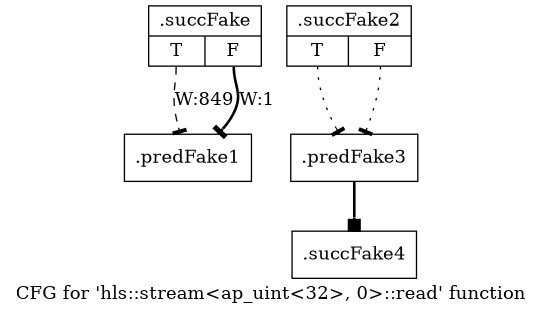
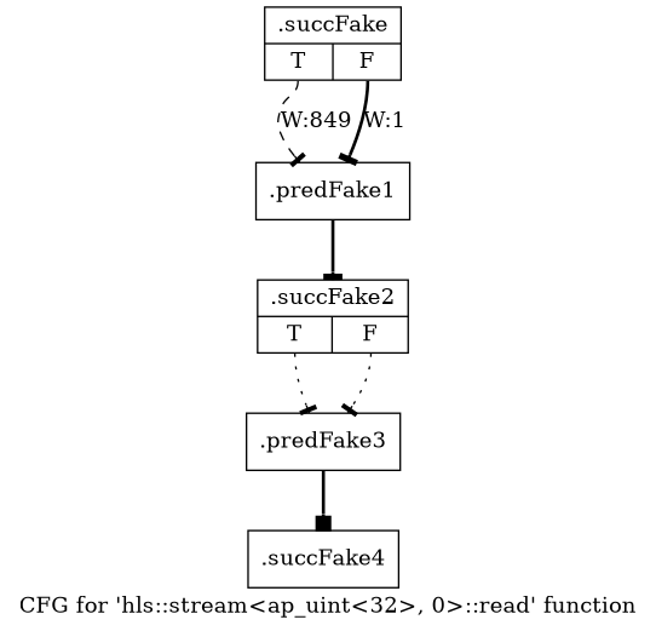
  digraph {
    label="CFG for 'hls::stream\<ap_uint\<32\>, 0\>::read' function"
    node [filename="/mnt/xilinx/Vitis_HLS/2021.2/include/hls_stream_thread_unsafe.h" linenumber=373 shape=record]
    edge [arrowhead=tee style=bold filename="/mnt/xilinx/Vitis_HLS/2021.2/include/hls_stream_thread_unsafe.h"]
    n1 [label="{.succFake|{<s0>T|<s1>F}}" linenumber=370]
    n2 [label="{.predFake1}" linenumber=372]
    n3 [label="{.succFake2|{<s0>T|<s1>F}}"]
    n4 [label="{.predFake3}"]
    n5 [label="{.succFake4}"]
    n1 -> n2 [label="W:849" style=dashed tailport=s0 filename=""]
    n1 -> n2 [execusionnum=0 label="W:1" tailport=s1]
+   n2 -> n3 [execusionnum=848]
    n3 -> n4 [style=dotted tailport=s0 filename=""]
    n3 -> n4 [execusionnum=848 style=dotted tailport=s1]
    n4 -> n5 [arrowhead=box execusionnum=0]
  }
